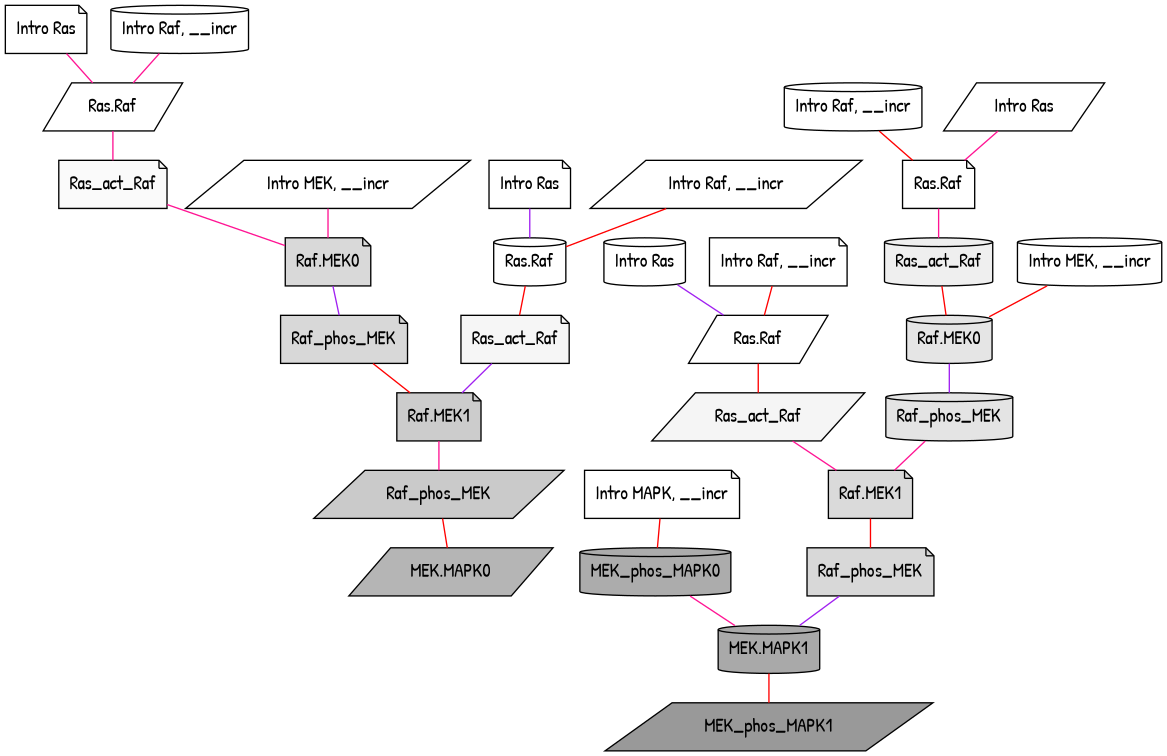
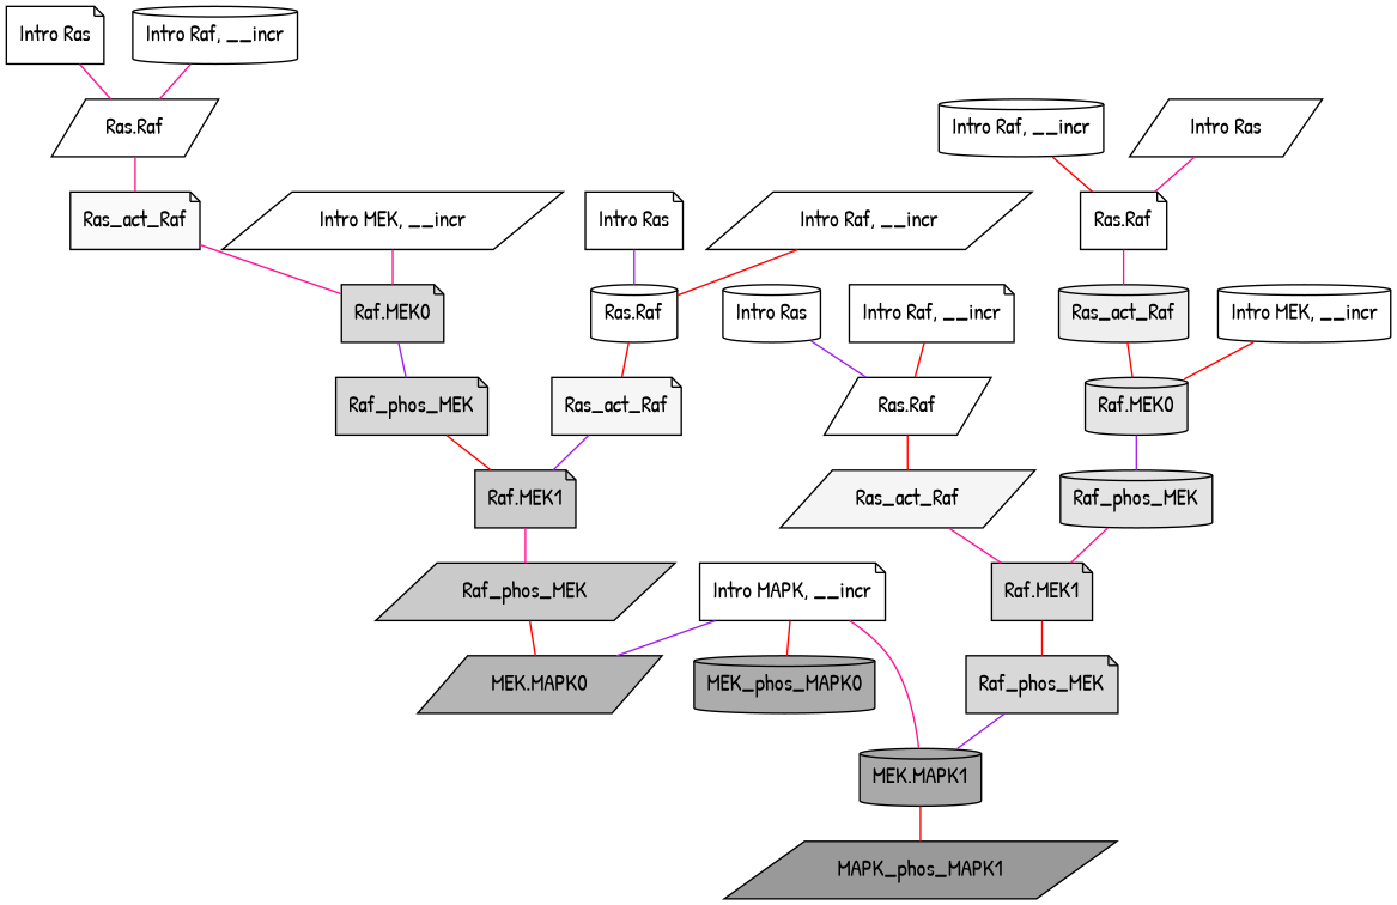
  digraph {
    fontname="Patrick Hand"
    rankdir=TB
    ranksep=0.30
    node [fillcolor="0.000 0.000 1.000" fontname="Patrick Hand" shape=note style=filled]
    edge [color=red dir=none fontname="Patrick Hand"]
    n1 [label="Intro Ras" shape=parallelogram]
    n2 [label="Ras.Raf"]
    n3 [fillcolor="0.000 0.000 0.934" label=Ras_act_Raf shape=cylinder]
    n4 [label="Intro Ras"]
    n5 [label="Ras.Raf" shape=parallelogram]
    n6 [fillcolor="0.000 0.000 0.978" label=Ras_act_Raf]
    n7 [label="Intro Ras" shape=cylinder]
    n8 [label="Ras.Raf" shape=parallelogram]
    n9 [fillcolor="0.000 0.000 0.959" label=Ras_act_Raf shape=parallelogram]
    n10 [label="Intro Ras"]
    n11 [label="Ras.Raf" shape=cylinder]
    n12 [fillcolor="0.000 0.000 0.964" label=Ras_act_Raf]
    n13 [label="Intro Raf, __incr" shape=cylinder]
    n14 [label="Intro Raf, __incr" shape=parallelogram]
    n15 [label="Intro Raf, __incr"]
    n16 [label="Intro Raf, __incr" shape=cylinder]
    n17 [label="Intro MEK, __incr" shape=cylinder]
    n18 [fillcolor="0.000 0.000 0.897" label="Raf.MEK0" shape=cylinder]
    n19 [fillcolor="0.000 0.000 0.891" label=Raf_phos_MEK shape=cylinder]
    n20 [label="Intro MEK, __incr" shape=parallelogram]
    n21 [fillcolor="0.000 0.000 0.850" label="Raf.MEK0"]
    n22 [fillcolor="0.000 0.000 0.847" label=Raf_phos_MEK]
    n23 [label="Intro MAPK, __incr"]
    n24 [fillcolor="0.000 0.000 0.708" label="MEK.MAPK0" shape=parallelogram]
    n25 [fillcolor="0.000 0.000 0.674" label=MEK_phos_MAPK0 shape=cylinder]
    n26 [fillcolor="0.000 0.000 0.800" label="Raf.MEK1"]
    n27 [fillcolor="0.000 0.000 0.852" label="Raf.MEK1"]
    n28 [fillcolor="0.000 0.000 0.791" label=Raf_phos_MEK shape=parallelogram]
    n29 [fillcolor="0.000 0.000 0.845" label=Raf_phos_MEK]
    n30 [fillcolor="0.000 0.000 0.662" label="MEK.MAPK1" shape=cylinder]
-   n31 [fillcolor="0.000 0.000 0.600" label=MEK_phos_MAPK1 shape=parallelogram]
+   n31 [fillcolor="0.000 0.000 0.600" label=MAPK_phos_MAPK1 shape=parallelogram]
    n1 -> n2 [color=deeppink]
    n2 -> n3 [color=deeppink]
    n3 -> n18
    n4 -> n5 [color=deeppink]
    n5 -> n6 [color=deeppink]
    n6 -> n21 [color=deeppink]
    n7 -> n8 [color=purple]
    n8 -> n9
    n9 -> n27 [color=deeppink]
    n10 -> n11 [color=purple]
    n11 -> n12
    n12 -> n26 [color=purple]
    n13 -> n2
    n14 -> n11
    n15 -> n8
    n16 -> n5 [color=deeppink]
    n17 -> n18
    n18 -> n19 [color=purple]
    n19 -> n27 [color=deeppink]
    n20 -> n21 [color=deeppink]
    n21 -> n22 [color=purple]
    n22 -> n26
+   n23 -> n24 [color=purple]
    n23 -> n25
-   n25 -> n30 [color=deeppink]
+   n23 -> n30 [color=deeppink]
    n26 -> n28 [color=deeppink]
    n27 -> n29
    n28 -> n24
    n29 -> n30 [color=purple]
    n30 -> n31
  }
